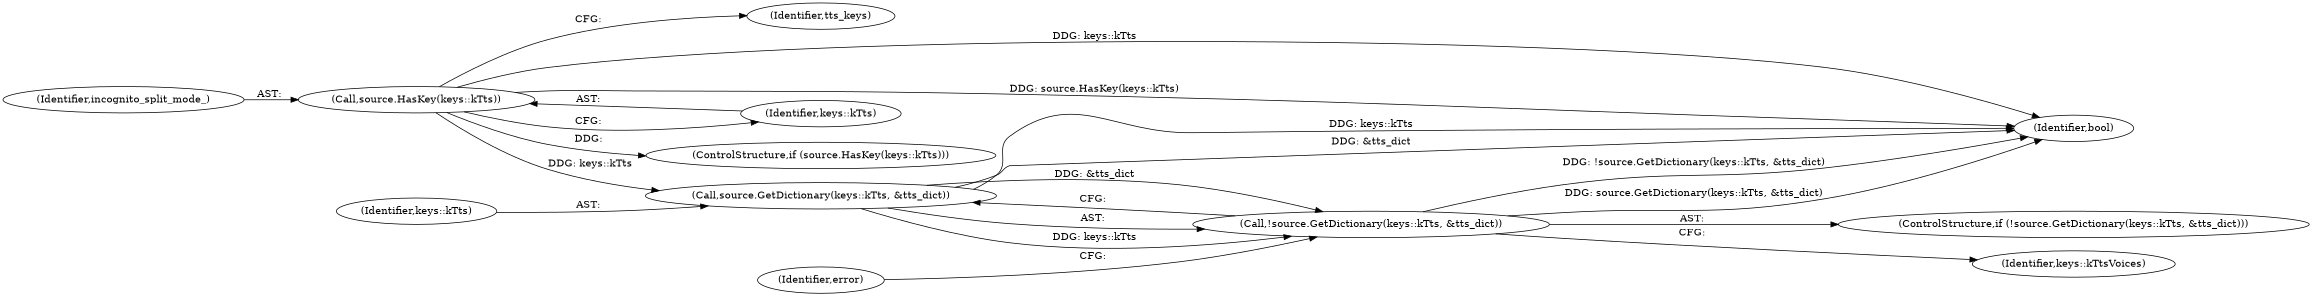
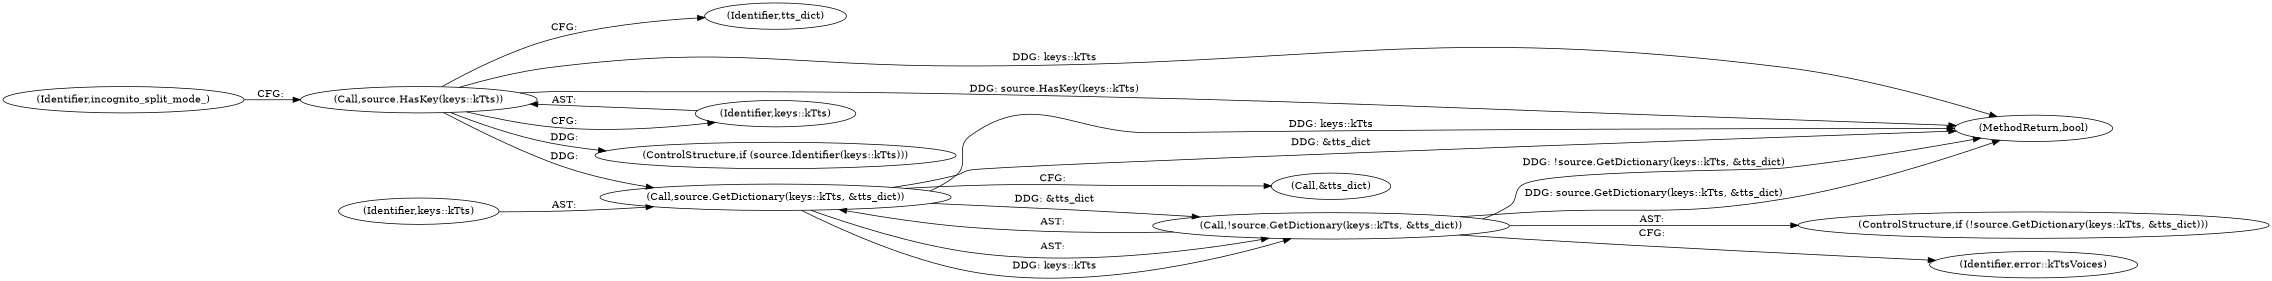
  digraph {
    rankdir=LR
    n1 [label="(Call,source.GetDictionary(keys::kTts, &tts_dict))"]
    n2 [label="(Call,!source.GetDictionary(keys::kTts, &tts_dict))"]
-   n4 [label="(Identifier,bool)"]
+   n3 [label="(Call,&tts_dict)"]
+   n4 [label="(MethodReturn,bool)"]
    n5 [label="(ControlStructure,if (!source.GetDictionary(keys::kTts, &tts_dict)))"]
-   n6 [label="(Identifier,keys::kTtsVoices)"]
+   n6 [label="(Identifier,error::kTtsVoices)"]
    n7 [label="(Call,source.HasKey(keys::kTts))"]
    n8 [label="(Identifier,keys::kTts)"]
-   n9 [label="(ControlStructure,if (source.HasKey(keys::kTts)))"]
-   n10 [label="(Identifier,tts_keys)"]
-   n11 [label="(Identifier,error)"]
+   n9 [label="(ControlStructure,if (source.Identifier(keys::kTts)))"]
+   n10 [label="(Identifier,tts_dict)"]
    n12 [label="(Identifier,incognito_split_mode_)"]
    n13 [label="(Identifier,keys::kTts)"]
    n1 -> n2 [label="AST: "]
    n1 -> n2 [label="DDG: keys::kTts"]
    n1 -> n2 [label="DDG: &tts_dict"]
+   n1 -> n3 [label="CFG: "]
    n1 -> n4 [label="DDG: keys::kTts"]
    n1 -> n4 [label="DDG: &tts_dict"]
-   n2 -> n1 [label="CFG: "]
+   n2 -> n1 [label="AST: "]
    n2 -> n4 [label="DDG: !source.GetDictionary(keys::kTts, &tts_dict)"]
    n2 -> n4 [label="DDG: source.GetDictionary(keys::kTts, &tts_dict)"]
    n2 -> n5 [label="AST: "]
    n2 -> n6 [label="CFG: "]
-   n7 -> n1 [label="DDG: keys::kTts"]
+   n7 -> n1 [label="DDG: "]
    n7 -> n4 [label="DDG: keys::kTts"]
    n7 -> n4 [label="DDG: source.HasKey(keys::kTts)"]
    n7 -> n8 [label="CFG: "]
    n7 -> n9 [label="DDG: "]
    n7 -> n10 [label="CFG: "]
    n8 -> n7 [label="AST: "]
-   n11 -> n2 [label="CFG: "]
-   n12 -> n7 [label="AST: "]
+   n12 -> n7 [label="CFG: "]
    n13 -> n1 [label="AST: "]
  }
